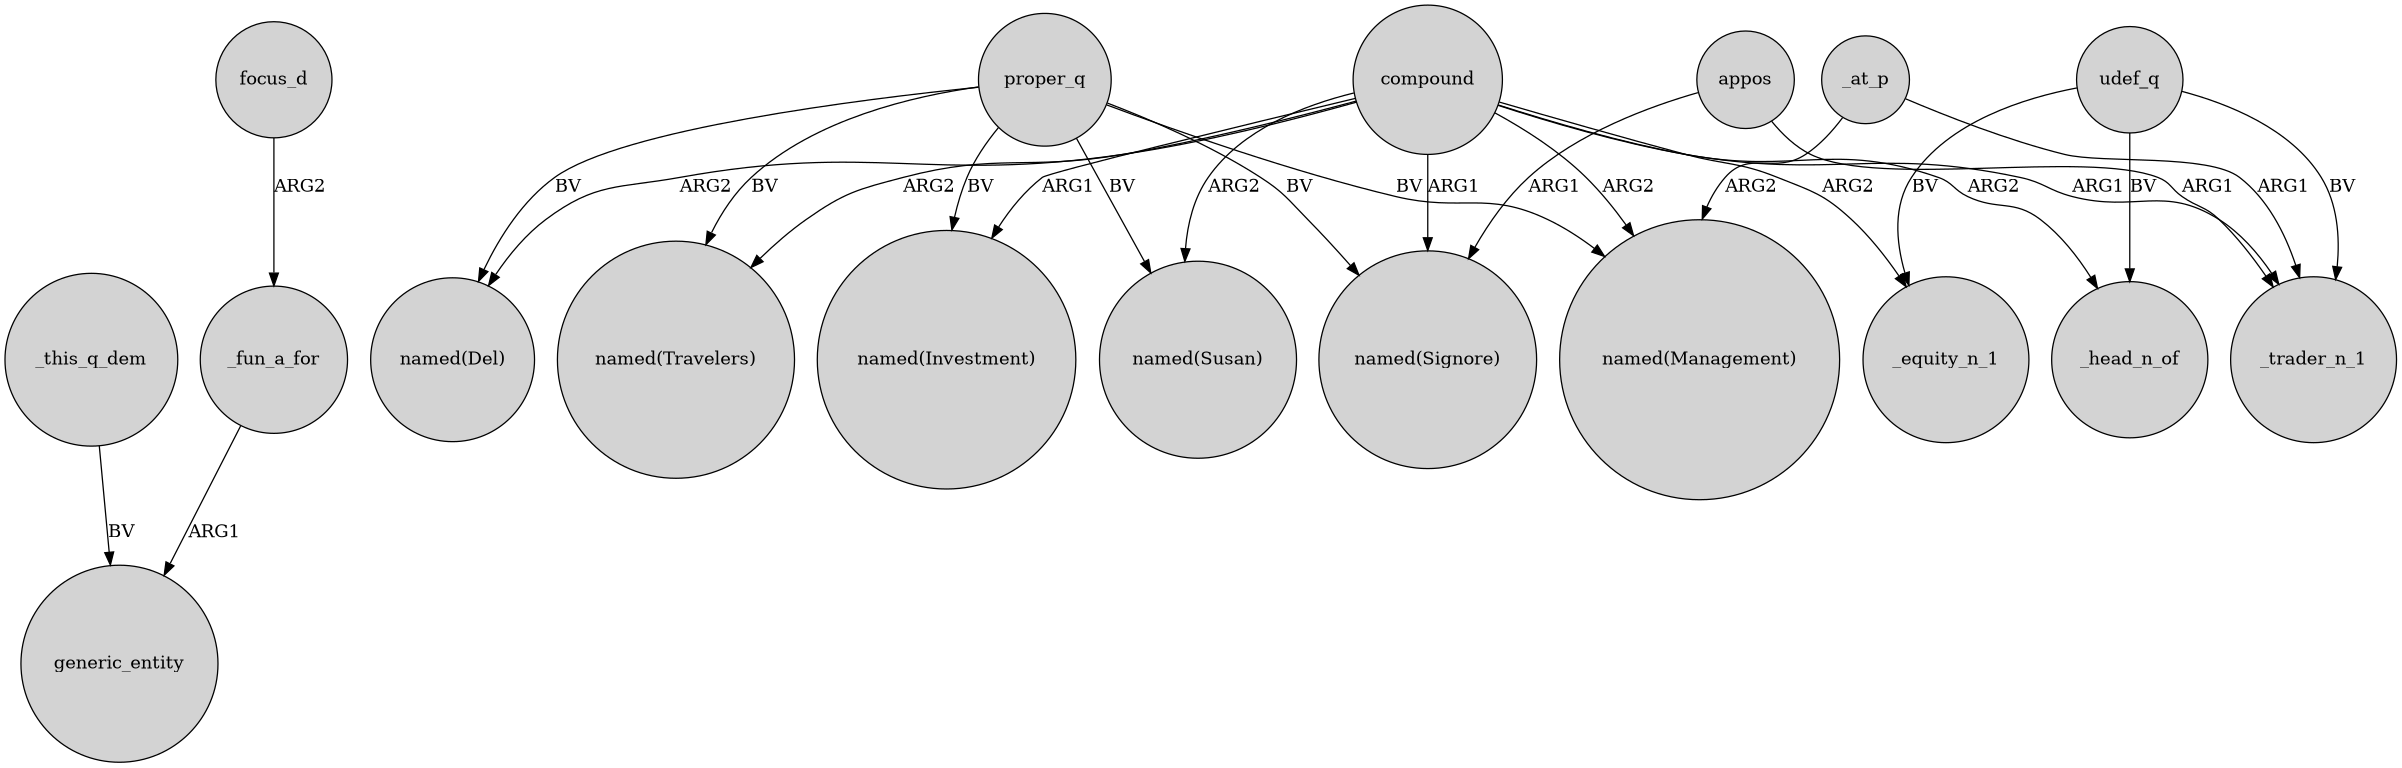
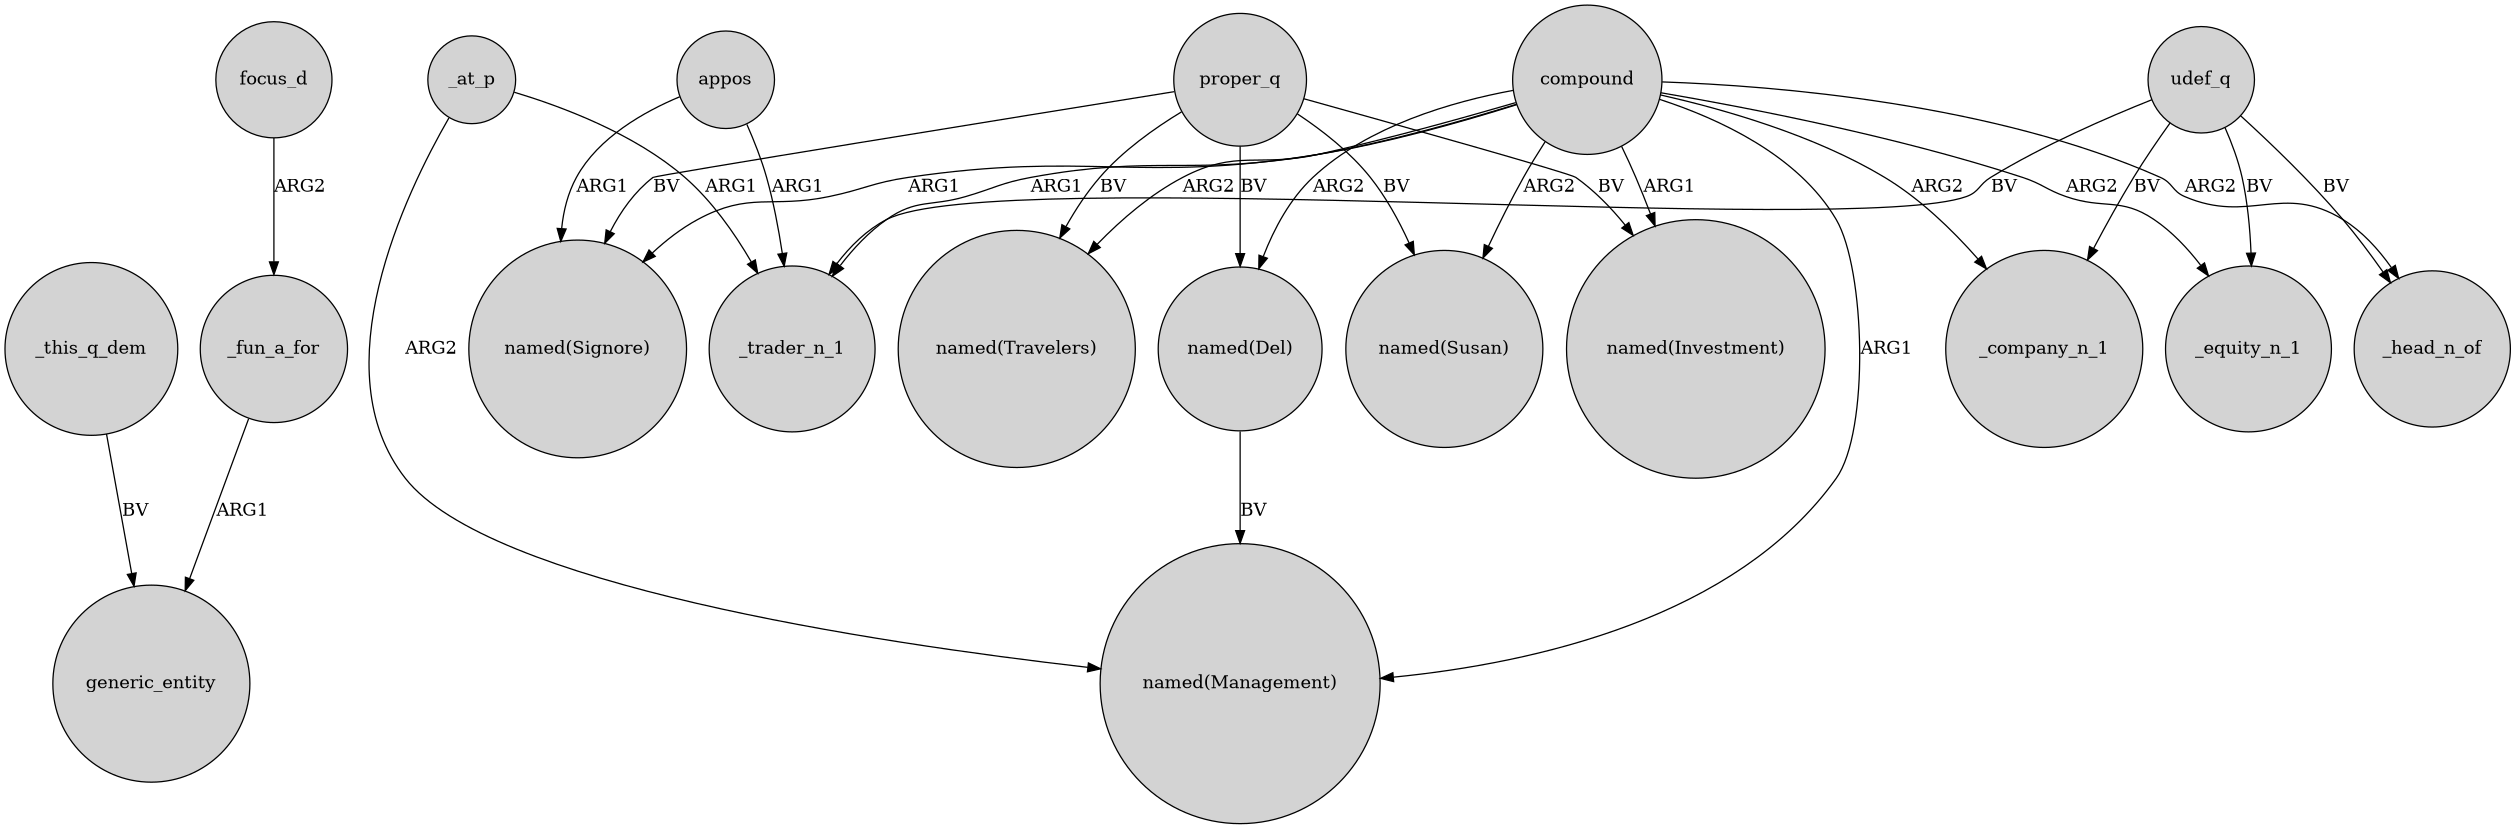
  digraph {
    node [shape=circle style=filled]
    _fun_a_for
    generic_entity
    _at_p
    _trader_n_1
    "named(Management)"
    proper_q
    "named(Investment)"
    "named(Signore)"
    "named(Travelers)"
    "named(Del)"
    "named(Susan)"
    compound
+   _company_n_1
    _equity_n_1
    _head_n_of
    udef_q
    appos
    focus_d
    _this_q_dem
    _fun_a_for -> generic_entity [label=ARG1]
    _at_p -> _trader_n_1 [label=ARG1]
    _at_p -> "named(Management)" [label=ARG2]
-   proper_q -> "named(Management)" [label=BV]
+   "named(Del)" -> "named(Management)" [label=BV]
    proper_q -> "named(Investment)" [label=BV]
    proper_q -> "named(Signore)" [label=BV]
    proper_q -> "named(Travelers)" [label=BV]
    proper_q -> "named(Del)" [label=BV]
    proper_q -> "named(Susan)" [label=BV]
    compound -> _trader_n_1 [label=ARG1]
-   compound -> "named(Management)" [label=ARG2]
+   compound -> "named(Management)" [label=ARG1]
    compound -> "named(Investment)" [label=ARG1]
    compound -> "named(Signore)" [label=ARG1]
    compound -> "named(Travelers)" [label=ARG2]
    compound -> "named(Del)" [label=ARG2]
    compound -> "named(Susan)" [label=ARG2]
+   compound -> _company_n_1 [label=ARG2]
    compound -> _equity_n_1 [label=ARG2]
    compound -> _head_n_of [label=ARG2]
    udef_q -> _trader_n_1 [label=BV]
+   udef_q -> _company_n_1 [label=BV]
    udef_q -> _equity_n_1 [label=BV]
    udef_q -> _head_n_of [label=BV]
    appos -> _trader_n_1 [label=ARG1]
    appos -> "named(Signore)" [label=ARG1]
    focus_d -> _fun_a_for [label=ARG2]
    _this_q_dem -> generic_entity [label=BV]
  }
